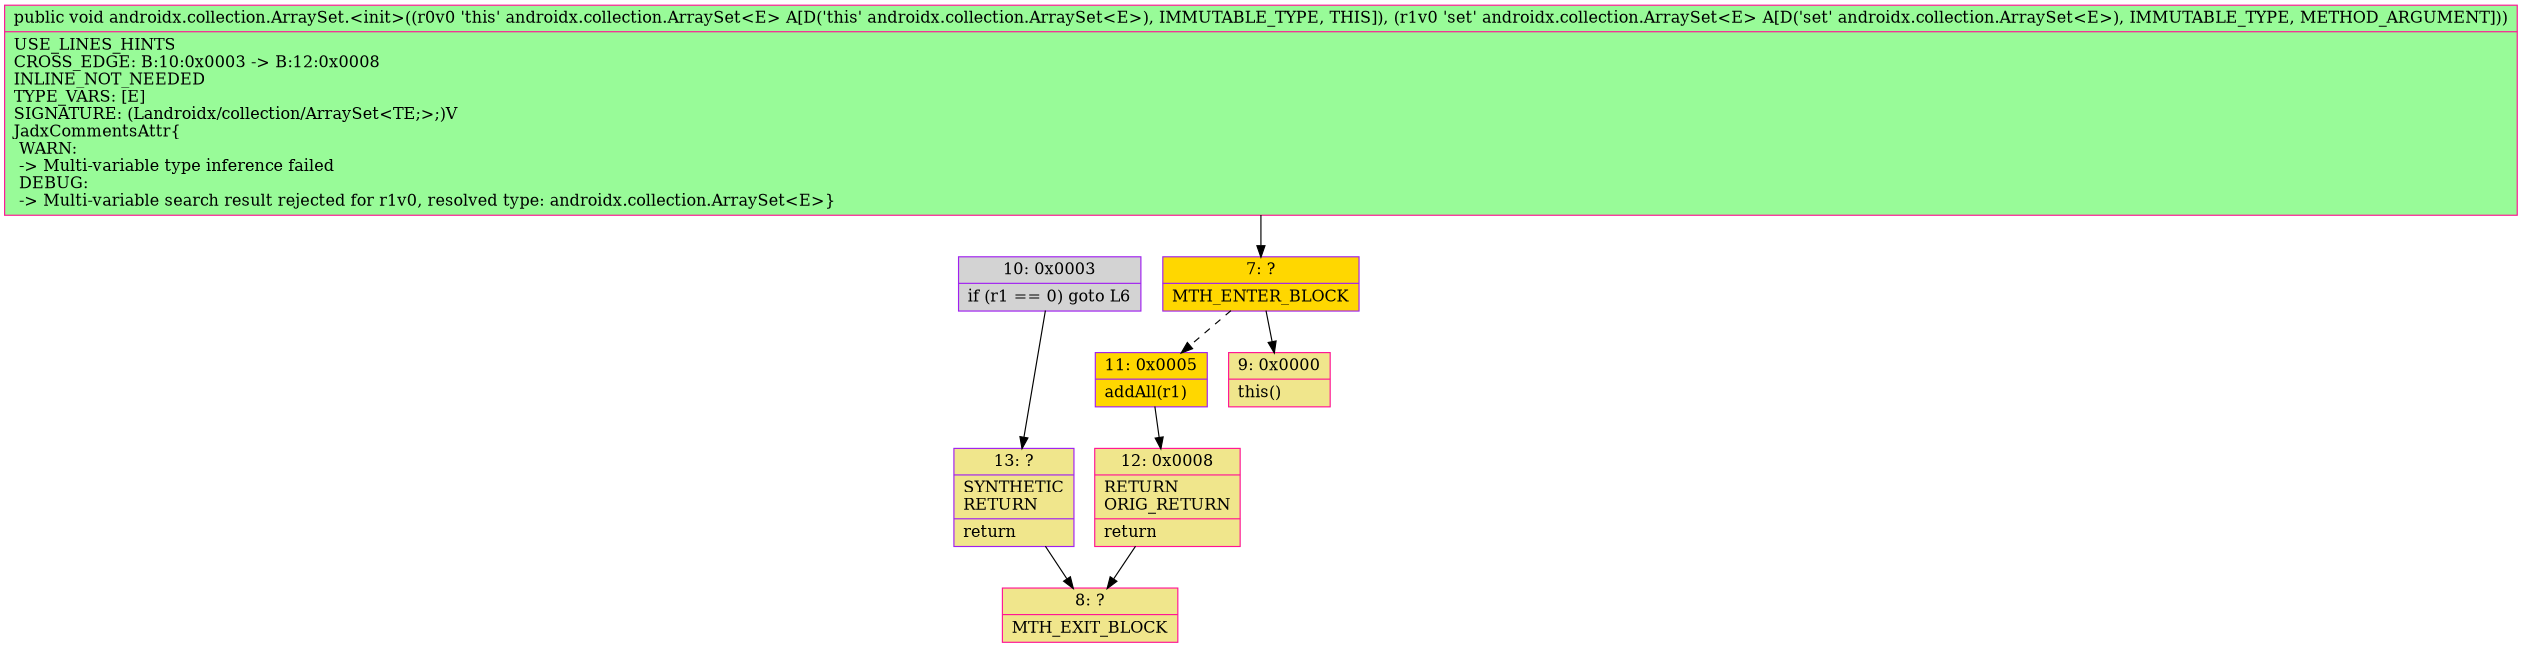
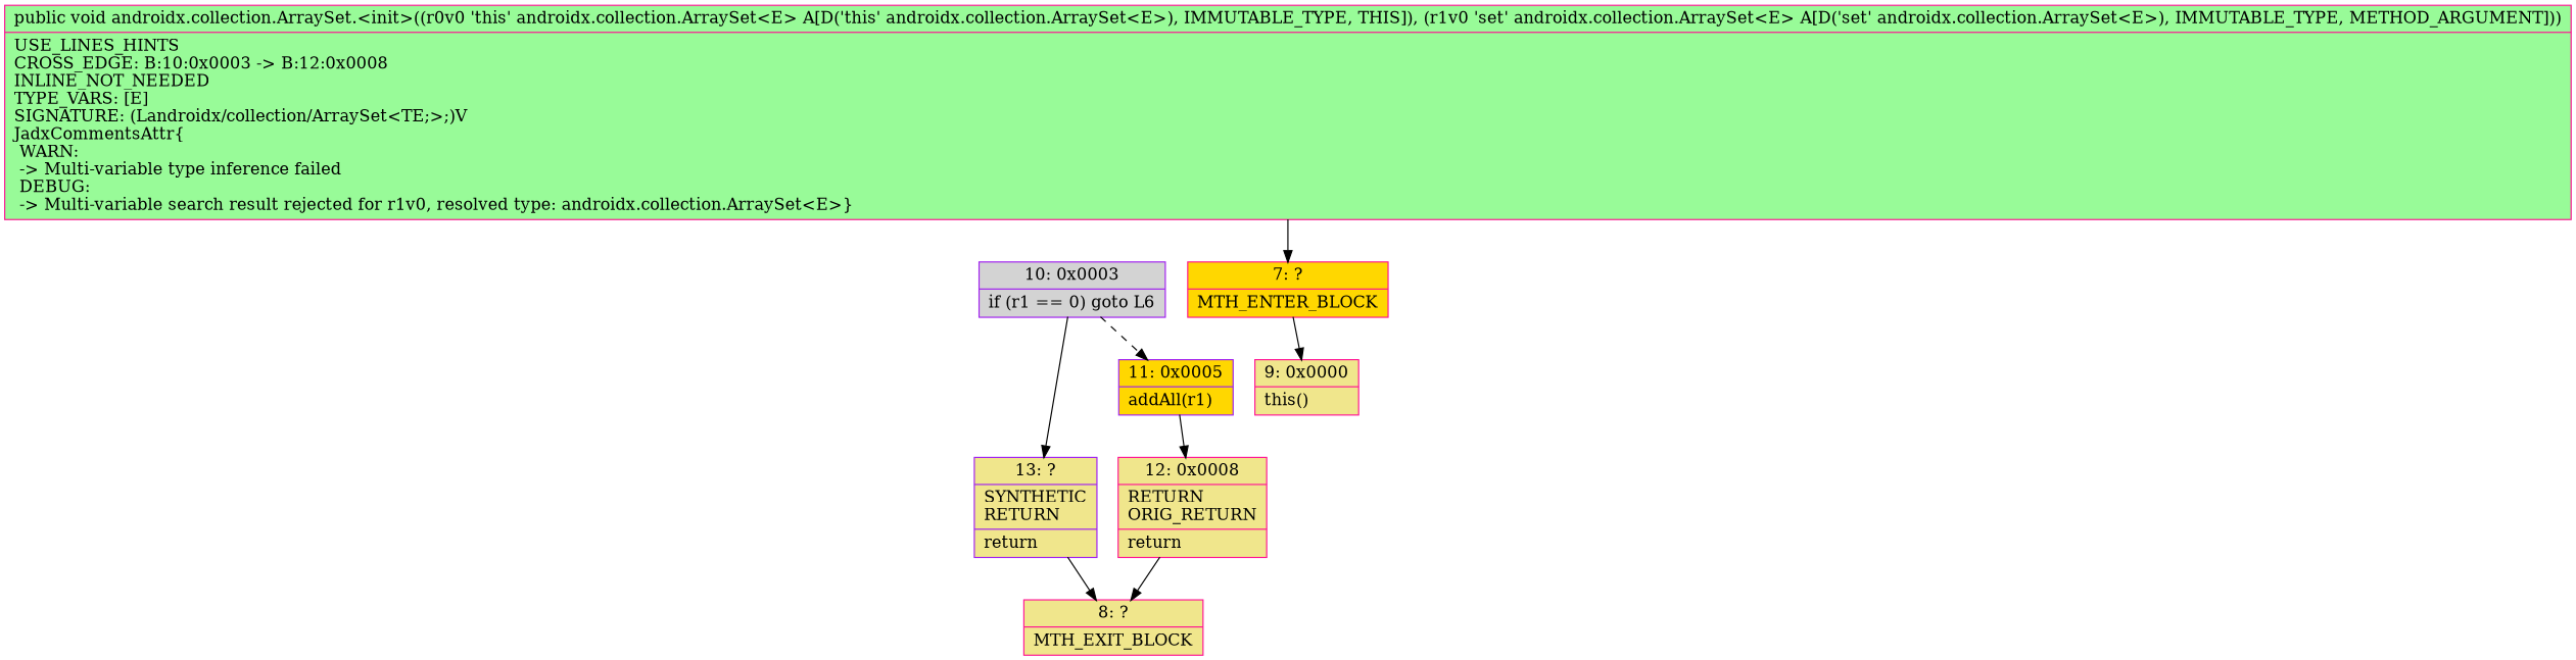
  digraph {
    node [color=purple fillcolor=khaki shape=record style=filled]
-   n1 [fillcolor=gold label="{7\:\ ?|MTH_ENTER_BLOCK\l}"]
+   n1 [color=deeppink fillcolor=gold label="{7\:\ ?|MTH_ENTER_BLOCK\l}"]
    n2 [color=deeppink label="{9\:\ 0x0000|this()\l}"]
    n3 [fillcolor=lightgrey label="{10\:\ 0x0003|if (r1 == 0) goto L6\l}"]
    n4 [fillcolor=gold label="{11\:\ 0x0005|addAll(r1)\l}"]
    n5 [label="{13\:\ ?|SYNTHETIC\lRETURN\l|return\l}"]
    n6 [color=deeppink label="{12\:\ 0x0008|RETURN\lORIG_RETURN\l|return\l}"]
    n7 [color=deeppink label="{8\:\ ?|MTH_EXIT_BLOCK\l}"]
    n8 [color=deeppink fillcolor=palegreen label="{public void androidx.collection.ArraySet.\<init\>((r0v0 'this' androidx.collection.ArraySet\<E\> A[D('this' androidx.collection.ArraySet\<E\>), IMMUTABLE_TYPE, THIS]), (r1v0 'set' androidx.collection.ArraySet\<E\> A[D('set' androidx.collection.ArraySet\<E\>), IMMUTABLE_TYPE, METHOD_ARGUMENT]))  | USE_LINES_HINTS\lCROSS_EDGE: B:10:0x0003 \-\> B:12:0x0008\lINLINE_NOT_NEEDED\lTYPE_VARS: [E]\lSIGNATURE: (Landroidx\/collection\/ArraySet\<TE;\>;)V\lJadxCommentsAttr\{\l WARN: \l \-\> Multi\-variable type inference failed\l DEBUG: \l \-\> Multi\-variable search result rejected for r1v0, resolved type: androidx.collection.ArraySet\<E\>\}\l}"]
    n1 -> n2
-   n1 -> n4 [style=dashed]
+   n3 -> n4 [style=dashed]
    n3 -> n5
    n4 -> n6
    n5 -> n7
    n6 -> n7
    n8 -> n1
  }
